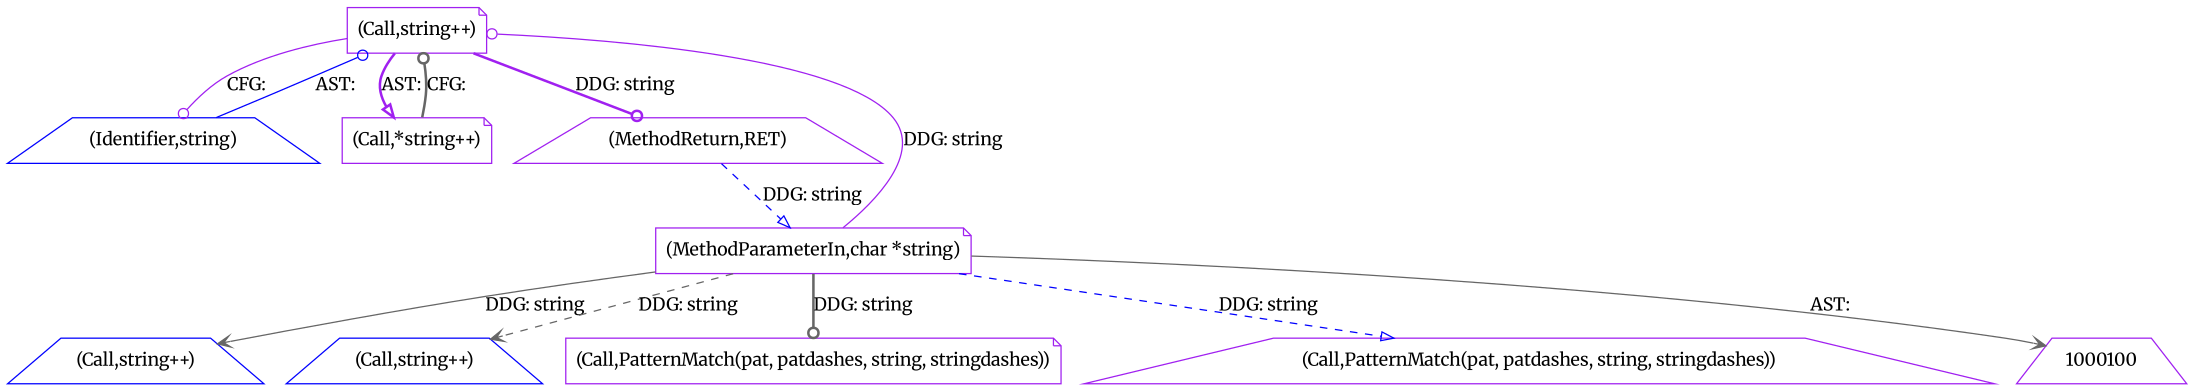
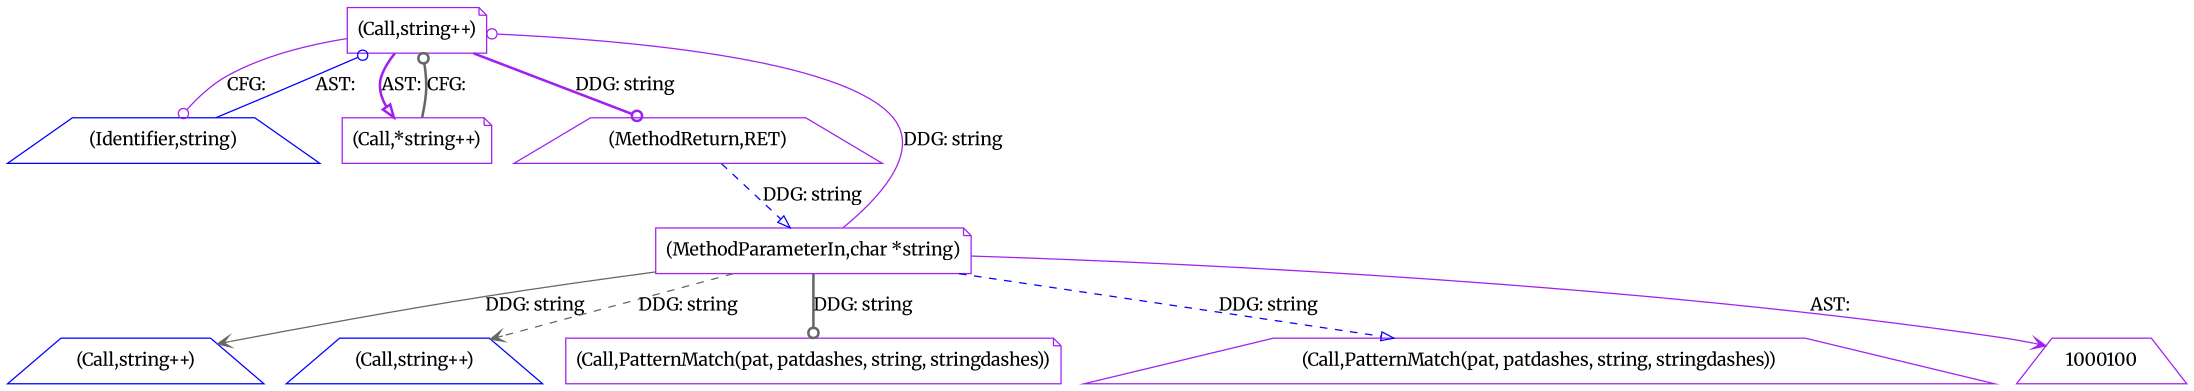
  digraph {
    fontname=Merriweather
    node [color=purple fontname=Merriweather shape=trapezium]
    edge [arrowhead=odot color=gray40 fontname=Merriweather style=solid]
    n1 [label="(Call,string++)" shape=note]
    n2 [color=blue label="(Identifier,string)"]
    n3 [label="(Call,*string++)" shape=note]
    n4 [label="(MethodReturn,RET)"]
    n5 [label="(MethodParameterIn,char *string)" shape=note]
    n6 [color=blue label="(Call,string++)"]
    n7 [color=blue label="(Call,string++)"]
    n8 [label="(Call,PatternMatch(pat, patdashes, string, stringdashes))" shape=note]
    n9 [label="(Call,PatternMatch(pat, patdashes, string, stringdashes))"]
    1000100
    n1 -> n2 [color=purple label="CFG: "]
    n1 -> n3 [arrowhead=onormal color=purple label="AST: " style=bold]
    n1 -> n4 [color=purple label="DDG: string" style=bold]
    n2 -> n1 [color=blue label="AST: "]
    n3 -> n1 [label="CFG: " style=bold]
    n4 -> n5 [arrowhead=onormal color=blue label="DDG: string" style=dashed]
    n5 -> n1 [color=purple label="DDG: string"]
    n5 -> n6 [arrowhead=vee label="DDG: string"]
    n5 -> n7 [arrowhead=vee label="DDG: string" style=dashed]
    n5 -> n8 [label="DDG: string" style=bold]
    n5 -> n9 [arrowhead=onormal color=blue label="DDG: string" style=dashed]
-   n5 -> 1000100 [arrowhead=vee label="AST: "]
+   n5 -> 1000100 [arrowhead=vee color=purple label="AST: "]
  }
